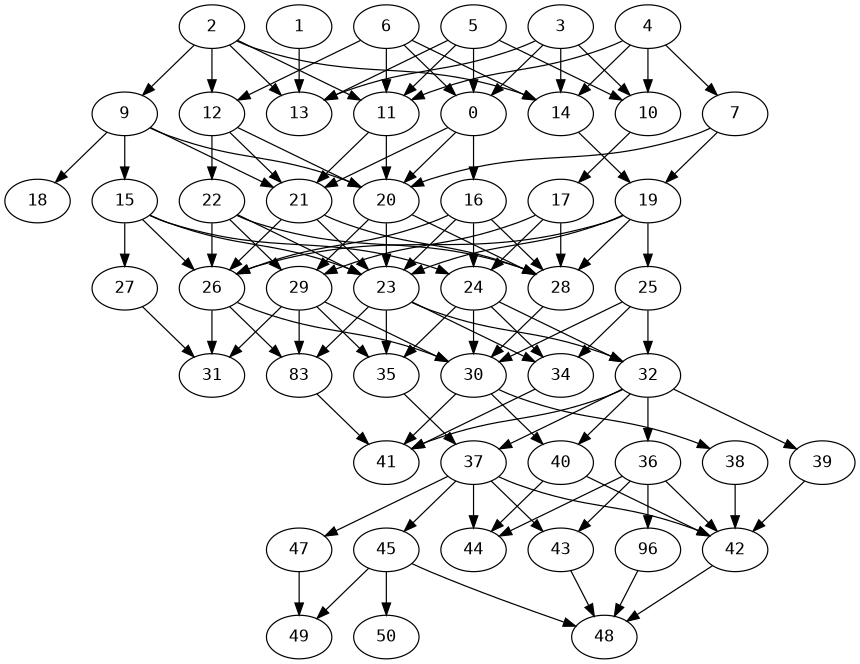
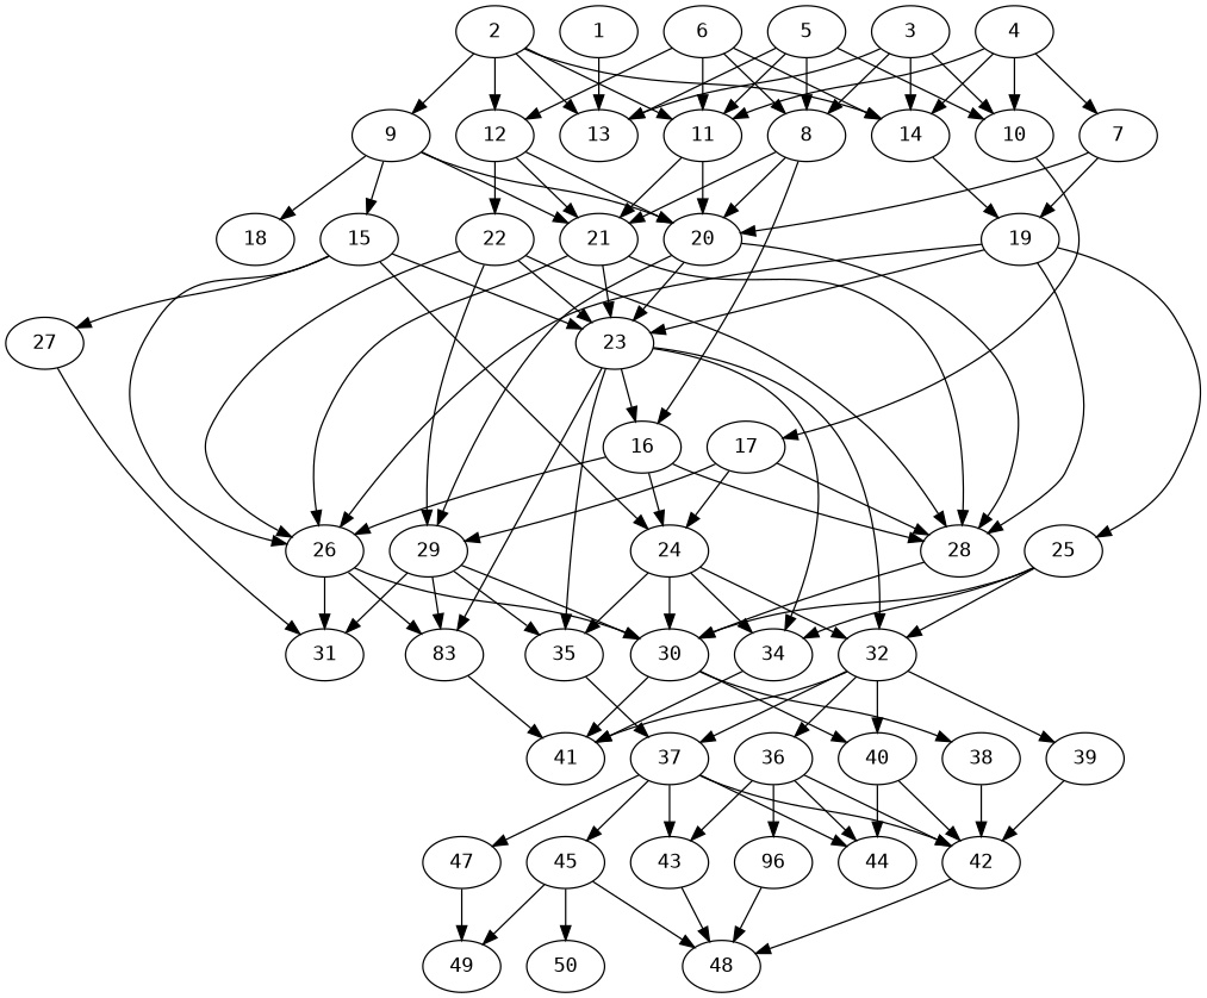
  digraph {
    fontname="DejaVu Sans Mono"
    node [alpha=0.16 fontname="DejaVu Sans Mono"]
    edge [fontname="DejaVu Sans Mono"]
    1 [alpha=0.01 expect_size=32183296]
    13 [alpha=0.13 expect_size=20695040]
    2 [alpha=0.06 expect_size=34267136]
    9 [alpha=0.13 expect_size=37504000]
    11 [alpha=0.15 expect_size=51869696]
    12 [alpha=0.03 expect_size=6537216]
    14 [alpha=0.09 expect_size=39128064]
    20 [alpha=0.00 expect_size=44575744]
    21 [alpha=0.20 expect_size=43680768]
    15 [alpha=0.17 expect_size=16456704]
    18 [alpha=0.11 expect_size=10873856]
    22 [alpha=0.12 expect_size=30848000]
    19 [alpha=0.12 expect_size=13733888]
    23 [alpha=0.02 expect_size=37599232]
    28 [expect_size=42193920]
    29 [alpha=0.06 expect_size=21280768]
    26 [alpha=0.18 expect_size=36303872]
    24 [alpha=0.03 expect_size=20255744]
    27 [alpha=0.19 expect_size=27539456]
    17 [alpha=0.06 expect_size=21745664]
    25 [alpha=0.10 expect_size=42580992]
    3 [alpha=0.08 expect_size=48020480]
-   8 [alpha=0.01 expect_size=42105856 label=0]
+   8 [alpha=0.01 expect_size=42105856]
    10 [alpha=0.20 expect_size=51744768]
    16 [expect_size=21701632]
    4 [alpha=0.10 expect_size=30053376]
    7 [alpha=0.15 expect_size=37202944]
    5 [alpha=0.02 expect_size=20908032]
    6 [alpha=0.00 expect_size=5974016]
    32 [alpha=0.17 expect_size=48919552]
    n31 [alpha=0.14 expect_size=29647872 label=83]
    34 [alpha=0.05 expect_size=34321408]
    35 [alpha=0.01 expect_size=40564736]
    30 [expect_size=49126400]
    31 [alpha=0.06 expect_size=49358848]
    40 [expect_size=11659264]
    41 [alpha=0.05 expect_size=49765376]
    36 [alpha=0.04 expect_size=16859136]
    37 [alpha=0.14 expect_size=11121664]
    39 [alpha=0.03 expect_size=44737536]
    38 [alpha=0.07 expect_size=8126464]
    42 [alpha=0.05 expect_size=16939008]
    44 [alpha=0.18 expect_size=40944640]
    43 [alpha=0.18 expect_size=8848384]
    n45 [alpha=0.03 expect_size=8272896 label=96]
    45 [alpha=0.14 expect_size=5558272]
    47 [alpha=0.02 expect_size=18364416]
    48 [expect_size=52334592]
    49 [alpha=0.17 expect_size=21442560]
    50 [expect_size=28553216]
    1 -> 13
    2 -> 13
    2 -> 9
    2 -> 11
    2 -> 12
    2 -> 14
    9 -> 20
    9 -> 21
    9 -> 15
    9 -> 18
    11 -> 20
    11 -> 21
    12 -> 20
    12 -> 21
    12 -> 22
    14 -> 19
    20 -> 23
    20 -> 28
    20 -> 29
    21 -> 23
    21 -> 28
    21 -> 26
    15 -> 23
    15 -> 26
    15 -> 24
    15 -> 27
    22 -> 23
    22 -> 28
    22 -> 29
    22 -> 26
    19 -> 23
    19 -> 28
    19 -> 26
    19 -> 25
    23 -> 32
    23 -> n31
    23 -> 34
    23 -> 35
    28 -> 30
    29 -> n31
    29 -> 35
    29 -> 30
    29 -> 31
    26 -> n31
    26 -> 30
    26 -> 31
    24 -> 32
    24 -> 34
    24 -> 35
    24 -> 30
    27 -> 31
    17 -> 28
    17 -> 29
    17 -> 24
    25 -> 32
    25 -> 34
    25 -> 30
    3 -> 13
    3 -> 14
    3 -> 8
    3 -> 10
    8 -> 20
    8 -> 21
    8 -> 16
    10 -> 17
-   16 -> 23
+   23 -> 16
    16 -> 28
    16 -> 26
    16 -> 24
    4 -> 11
    4 -> 14
    4 -> 10
    4 -> 7
    7 -> 20
    7 -> 19
    5 -> 13
    5 -> 11
    5 -> 8
    5 -> 10
    6 -> 11
    6 -> 12
    6 -> 14
    6 -> 8
    32 -> 40
    32 -> 41
    32 -> 36
    32 -> 37
    32 -> 39
    n31 -> 41
    34 -> 41
    35 -> 37
    30 -> 40
    30 -> 41
    30 -> 38
    40 -> 42
    40 -> 44
    36 -> 42
    36 -> 44
    36 -> 43
    36 -> n45
    37 -> 42
    37 -> 44
    37 -> 43
    37 -> 45
    37 -> 47
    39 -> 42
    38 -> 42
    42 -> 48
    43 -> 48
    n45 -> 48
    45 -> 48
    45 -> 49
    45 -> 50
    47 -> 49
  }
